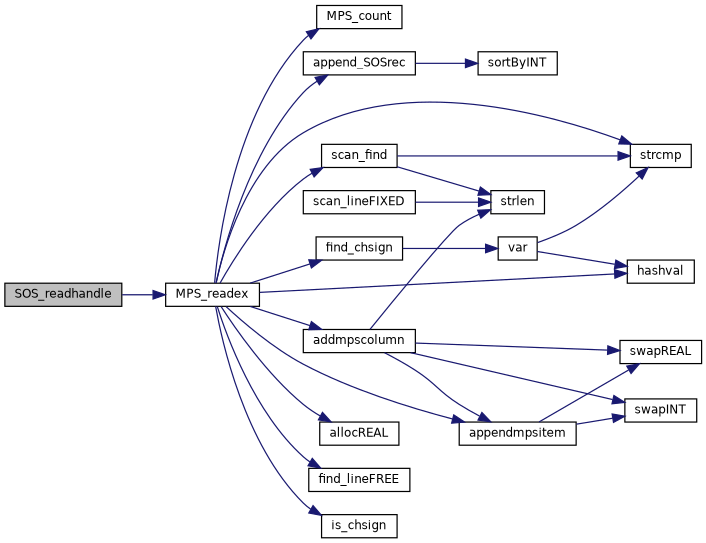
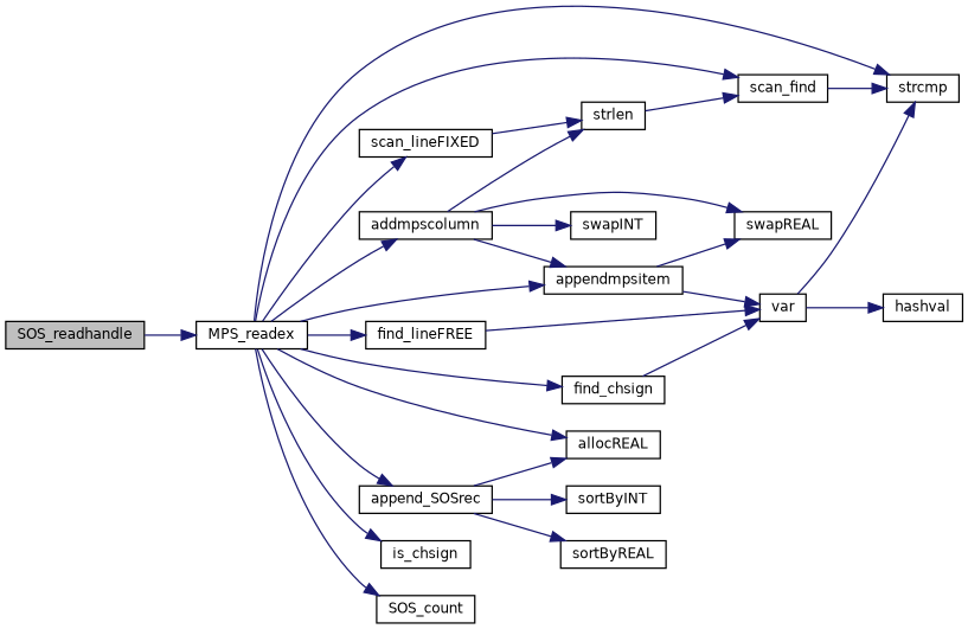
  digraph {
    rankdir=LR
    node [color=black fillcolor=white fontname=Helvetica fontsize=10 shape=record style=filled]
    edge [color=midnightblue fontname=Helvetica fontsize=10 labelfontname=Helvetica labelfontsize=10 style=solid]
    n1 [fillcolor=grey75 fontcolor=black height=0.2 label=SOS_readhandle width=0.4]
    n2 [height=0.2 label=MPS_readex width=0.4]
    n3 [height=0.2 label=scan_lineFIXED width=0.4]
    n4 [height=0.2 label=scan_find width=0.4]
    n5 [height=0.2 label=strcmp width=0.4]
    n6 [height=0.2 label=allocREAL width=0.4]
    n7 [height=0.2 label=addmpscolumn width=0.4]
    n8 [height=0.2 label=appendmpsitem width=0.4]
    n9 [height=0.2 label=find_chsign width=0.4]
    n10 [height=0.2 label=find_lineFREE width=0.4]
    n11 [height=0.2 label=is_chsign width=0.4]
-   n12 [height=0.2 label=MPS_count width=0.4]
+   n12 [height=0.2 label=SOS_count width=0.4]
    n13 [height=0.2 label=append_SOSrec width=0.4]
    n14 [height=0.2 label=strlen width=0.4]
    n15 [height=0.2 label=swapINT width=0.4]
    n16 [height=0.2 label=swapREAL width=0.4]
    n17 [height=0.2 label=var width=0.4]
+   n18 [height=0.2 label=sortByREAL width=0.4]
    n19 [height=0.2 label=sortByINT width=0.4]
    n20 [height=0.2 label=hashval width=0.4]
    n1 -> n2
-   n2 -> n20
+   n2 -> n3
    n2 -> n4
    n2 -> n5
    n2 -> n6
    n2 -> n7
    n2 -> n8
    n2 -> n9
    n2 -> n10
    n2 -> n11
    n2 -> n12
    n2 -> n13
    n3 -> n14
    n4 -> n5
-   n4 -> n14
+   n14 -> n4
    n7 -> n8
    n7 -> n14
    n7 -> n15
    n7 -> n16
-   n8 -> n15
+   n8 -> n17
    n8 -> n16
    n9 -> n17
+   n10 -> n17
+   n13 -> n6
+   n13 -> n18
    n13 -> n19
    n17 -> n5
    n17 -> n20
  }
